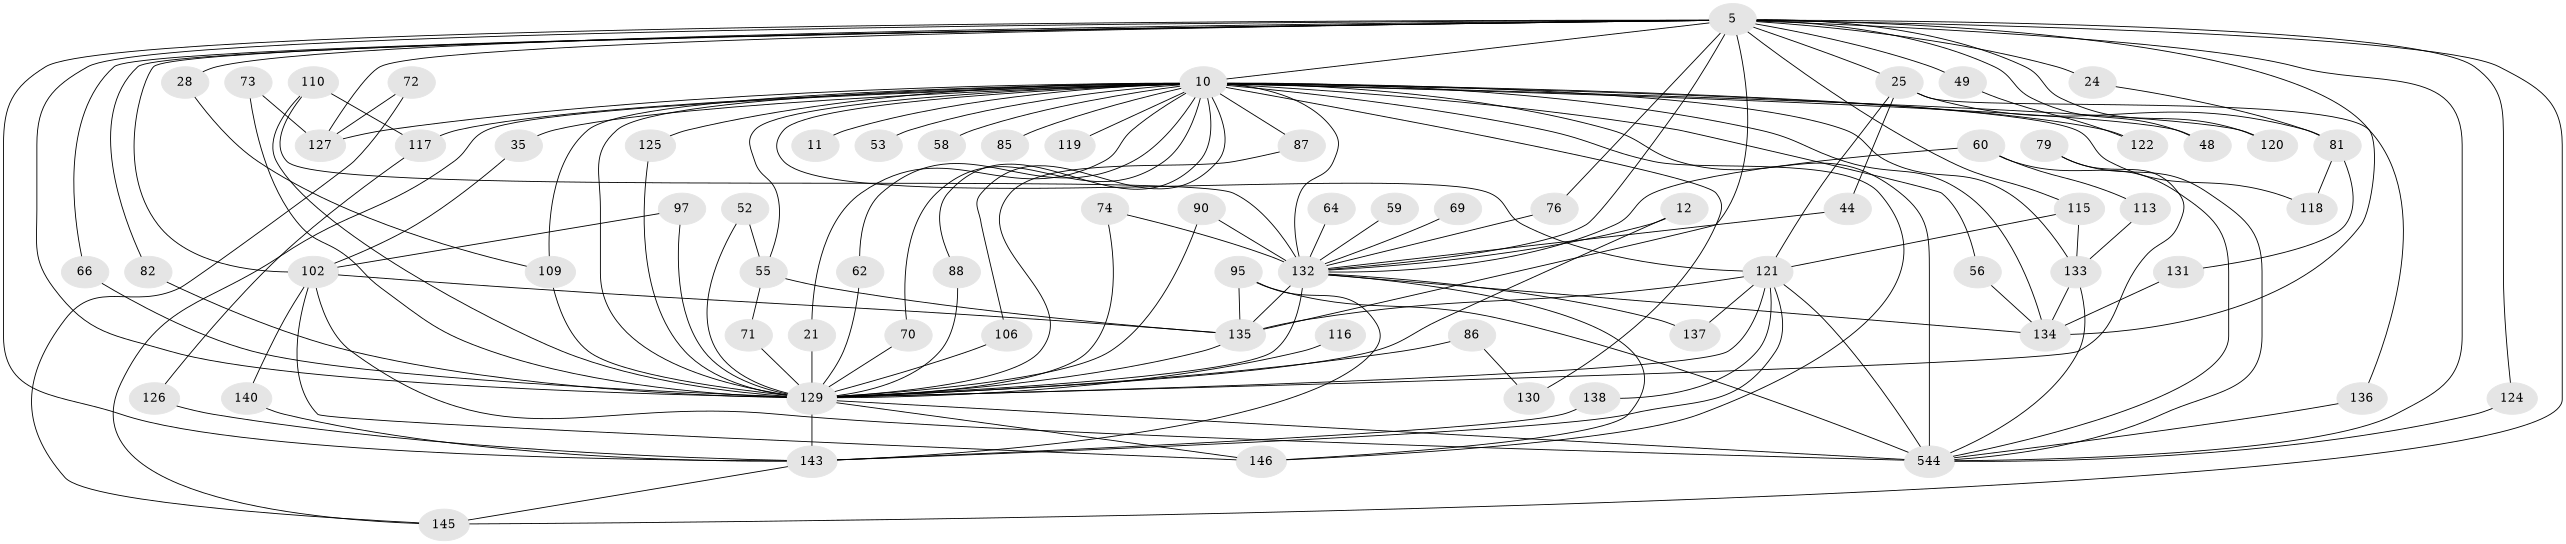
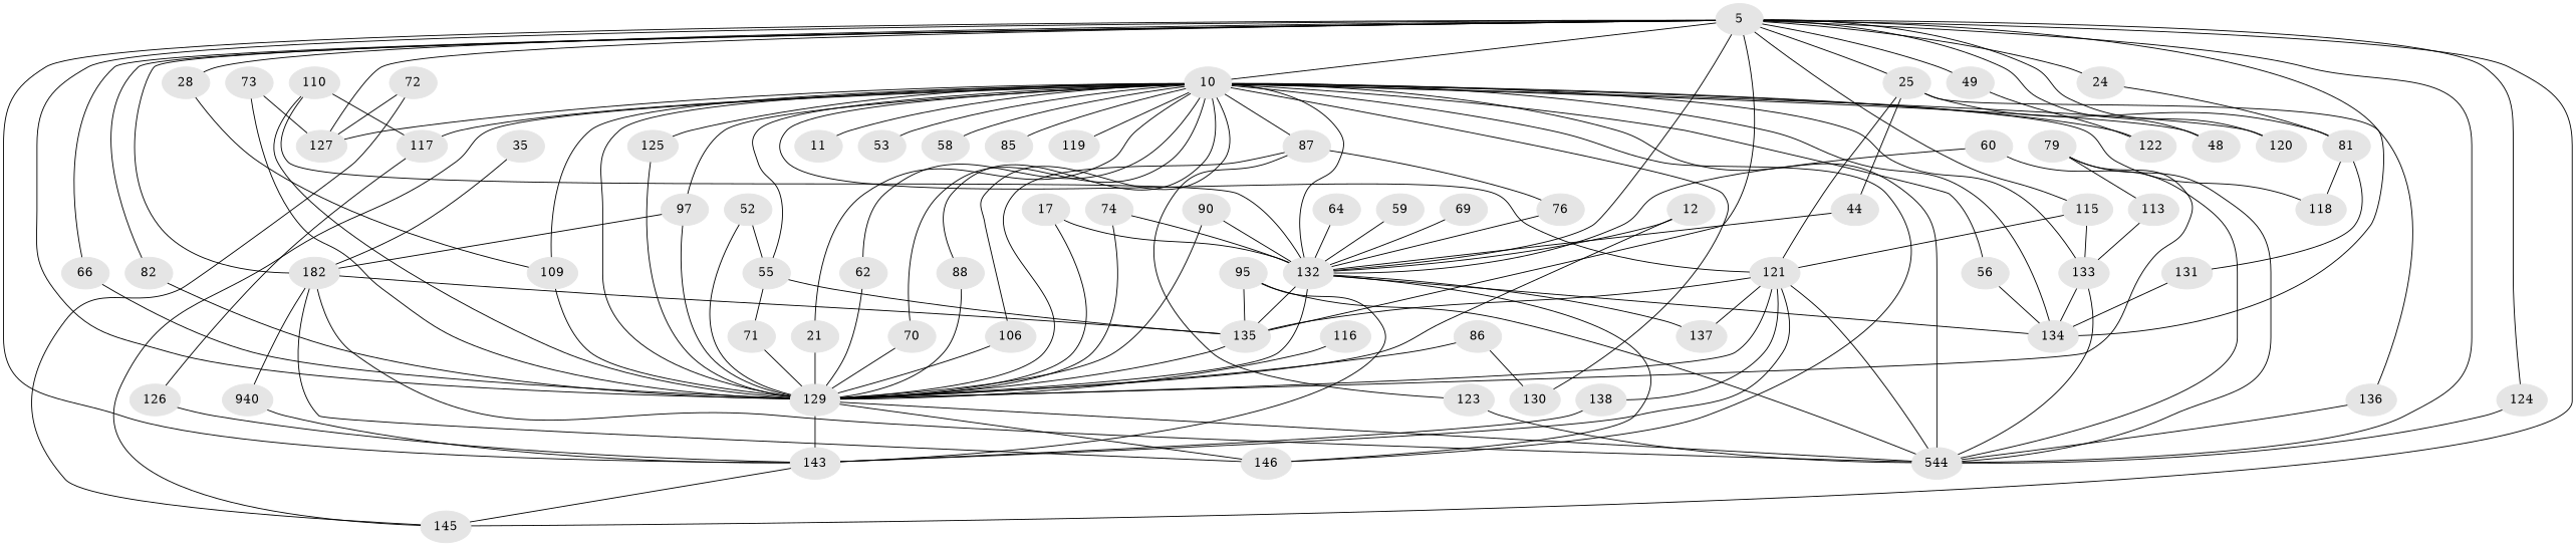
  graph {
    node [color=gray90 style=filled]
    5 [super="+3"]
    10 [super="+7+9"]
    24
    25 [super="+16"]
    28
    48
    49
    66
    76
    82
-   102 [super="+34"]
+   102 [super="+34" label=182]
    115 [super="+99+111"]
    120
    124
    127 [super="+30"]
    132 [super="+6+27+103"]
    134 [super="+107+61"]
    135 [super="+38+39+112"]
    n19 [label=129 super="+77+8"]
    143 [super="+96+114"]
    n21 [label=544 super="+50+51+65+68+98+142"]
    145 [super="+84+128"]
    11
    21
    35
    53
    55 [super="+33"]
    56
    58
    62
    70
    85 [super="+63"]
    87 [super="+13"]
    88
    106 [super="+57"]
    109 [super="+20"]
    117 [super="+15"]
    118
    119
    121 [super="+54+80+41+89+104"]
    122 [super="+105"]
    125 [super="+45"]
    130
    133 [super="+43+108"]
    146 [super="+129"]
    81 [super="+26"]
    44
    136
    64
-   140
+   140 [label=940]
    137
    71
+   123
    126
    138
    12
+   17
    131
    52
    59
    60
    69
    72
    73
    74
    79
    113
    86
    90
    95 [super="+36"]
    97
    110 [super="+37"]
    116
    5 -- 10 [weight=8]
    5 -- 24 [weight=2]
    5 -- 25 [weight=3]
    5 -- 28
    5 -- 48
    5 -- 49 [weight=2]
    5 -- 66
-   5 -- 76
+   87 -- 76
    5 -- 82
    5 -- 102 [weight=2]
    5 -- 115
    5 -- 120
    5 -- 124
    5 -- 127
    5 -- 132 [weight=4]
    5 -- 134 [weight=4]
    5 -- 135 [weight=3]
    5 -- n19 [weight=5]
    5 -- 143 [weight=2]
    5 -- n21 [weight=4]
    5 -- 145 [weight=2]
    10 -- 48
    10 -- 120
    10 -- 127 [weight=2]
    10 -- 132 [weight=11]
    10 -- 134
    10 -- n19 [weight=9]
    10 -- n21 [weight=7]
    10 -- 145 [weight=2]
    10 -- 11 [weight=2]
    10 -- 21
-   10 -- 35
+   10 -- 97
    10 -- 53
    10 -- 55 [weight=2]
    10 -- 56
    10 -- 58 [weight=2]
    10 -- 62
    10 -- 70
    10 -- 85 [weight=3]
    10 -- 87 [weight=2]
    10 -- 88
    10 -- 106
    10 -- 109
    10 -- 117 [weight=3]
    10 -- 118
    10 -- 119 [weight=2]
    10 -- 121 [weight=6]
    10 -- 122 [weight=2]
    10 -- 125 [weight=2]
    10 -- 130
    10 -- 133 [weight=3]
    10 -- 146
    24 -- 81
    25 -- 121
    25 -- 81 [weight=2]
    25 -- 44
    25 -- 136
    28 -- 109
    49 -- 122
    66 -- n19
    76 -- 132
    82 -- n19
    102 -- 135
    102 -- n21
    102 -- 146
    102 -- 140
    115 -- 121 [weight=2]
    115 -- 133 [weight=2]
    124 -- n21
    132 -- 134
    132 -- 135
    132 -- n19 [weight=4]
    132 -- 146
    132 -- 137
    135 -- n19 [weight=3]
    n19 -- 143 [weight=3]
    n19 -- n21
    n19 -- 146
    143 -- 145
    21 -- n19
    35 -- 102
    55 -- 135
    55 -- 71
    56 -- 134
    62 -- n19
    70 -- n19
    87 -- n19
+   87 -- 123
    88 -- n19
    106 -- n19
    109 -- n19 [weight=2]
    117 -- 126
    121 -- 135
    121 -- n19 [weight=3]
    121 -- 143
    121 -- n21
    121 -- 137
    121 -- 138
    125 -- n19
    133 -- 134 [weight=2]
    133 -- n21
    81 -- 118
    81 -- 131
    44 -- 132
    136 -- n21
    64 -- 132
    140 -- 143
    71 -- n19
+   123 -- n21
    126 -- 143
    138 -- 143
    12 -- 132
    12 -- n19
+   17 -- 132
+   17 -- n19
    131 -- 134
    52 -- n19
    52 -- 55
    59 -- 132 [weight=2]
    60 -- 132
    60 -- n21
    69 -- 132
    72 -- 127
    72 -- 145
    73 -- 127
    73 -- n19
    74 -- 132
    74 -- n19
    79 -- n19 [weight=2]
    79 -- n21
-   60 -- 113
+   79 -- 113
    113 -- 133
    86 -- n19 [weight=2]
    86 -- 130
    90 -- 132
    90 -- n19
    95 -- 135
    95 -- 143
    95 -- n21
    97 -- 102
    97 -- n19
    110 -- 132
    110 -- n19
    110 -- 117
    116 -- n19
  }
